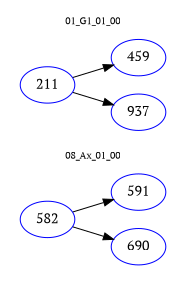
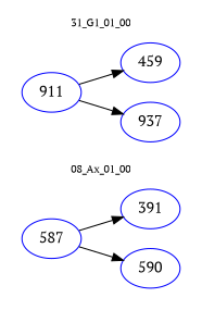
  digraph {
    fontname="PT Serif"
    rankdir=LR
    node [color=blue fontname="PT Serif"]
    edge [color=black fontname="PT Serif"]
-   n1 [label=582]
-   n2 [label=690]
-   n3 [label=591]
-   n4 [label=211]
+   n1 [label=587]
+   n2 [label=590]
+   n3 [label=391]
+   n4 [label=911]
    n5 [label=937]
    n6 [label=459]
    subgraph cluster_1 {
      color=white
      fontsize=10
      label="08_Ax_01_00"
      n1
      n2
      n3
    }
    subgraph cluster_2 {
      color=white
      fontsize=10
-     label="01_G1_01_00"
+     label="31_G1_01_00"
      n4
      n5
      n6
    }
    n1 -> n2
    n1 -> n3
    n4 -> n5
    n4 -> n6
  }
